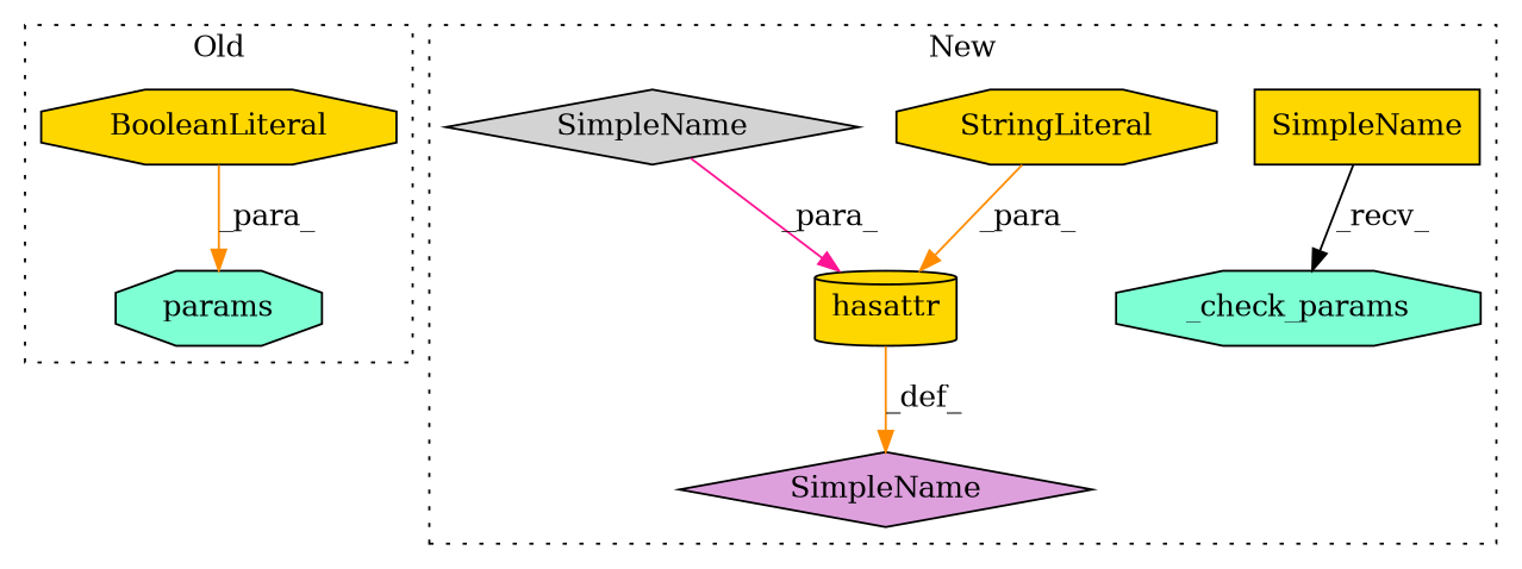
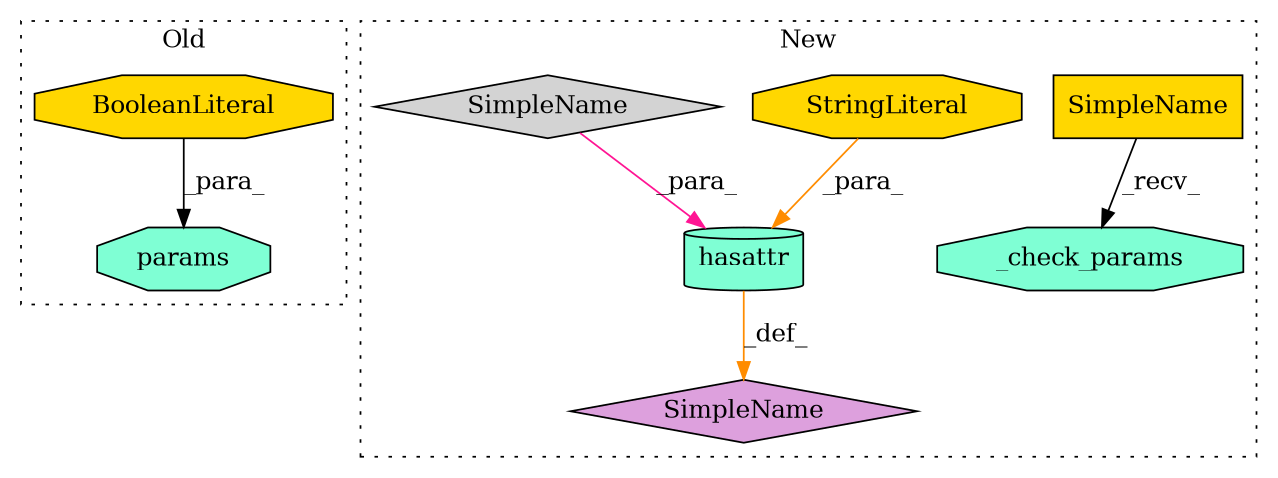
  digraph {
    node [a=42 fillcolor=aquamarine l=4 shape=octagon style=filled]
    edge [color=black]
    n1 [a=41 l=7 label=params s=1430]
    n2 [a=9 fillcolor=gold label=BooleanLiteral s=1437]
    n3 [a=32 l=15 label=_check_params s=1478]
    n4 [fillcolor=plum label=SimpleName shape=diamond l=""]
-   n5 [a=32 fillcolor=gold l="8,1" label=hasattr s="1434,1462" shape=cylinder]
+   n5 [a=32 l="8,1" label=hasattr s="1434,1462" shape=cylinder]
    n6 [a=45 fillcolor=gold l=15 label=StringLiteral s=1447]
    n7 [fillcolor=gold label=SimpleName s=1473 shape=box]
    n8 [fillcolor=lightgrey label=SimpleName s=1442 shape=diamond]
    subgraph cluster_1 {
      label=Old
      style=dotted
      n1
      n2
    }
    subgraph cluster_2 {
      label=New
      style=dotted
      n3
      n4
      n5
      n6
      n7
      n8
    }
-   n2 -> n1 [color=darkorange label=_para_]
+   n2 -> n1 [label=_para_]
    n5 -> n4 [color=darkorange label=_def_]
    n6 -> n5 [color=darkorange label=_para_]
    n7 -> n3 [label=_recv_]
    n8 -> n5 [color=deeppink label=_para_]
  }
